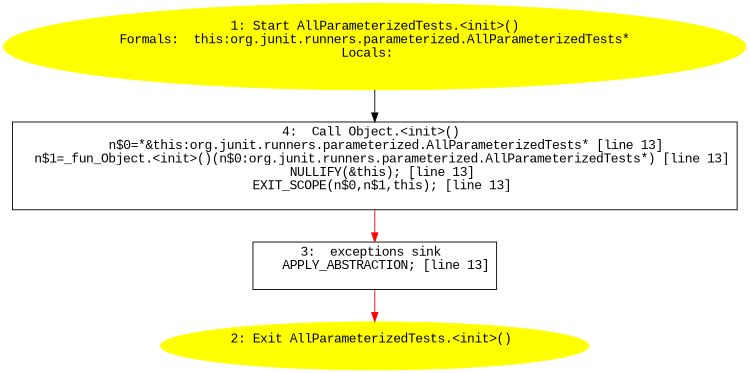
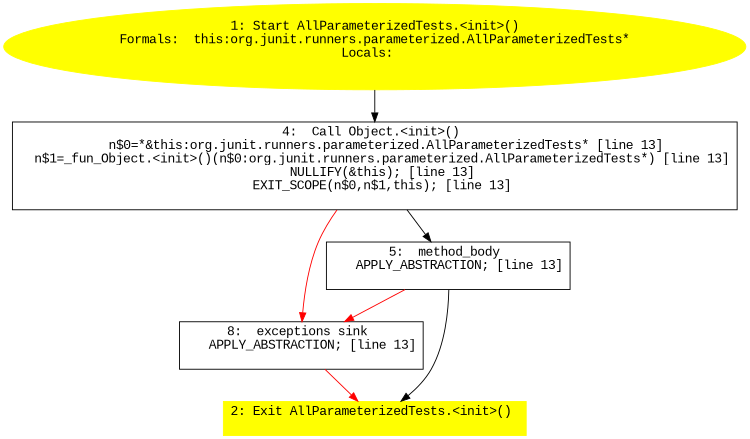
  digraph {
    fontname="Liberation Mono"
    node [fontname="Liberation Mono" shape=box]
    edge [fontname="Liberation Mono"]
    n1 [color=yellow label="1: Start AllParameterizedTests.<init>()\nFormals:  this:org.junit.runners.parameterized.AllParameterizedTests*\nLocals:  \n  " style=filled shape=""]
    n2 [label="4:  Call Object.<init>() \n   n$0=*&this:org.junit.runners.parameterized.AllParameterizedTests* [line 13]\n  n$1=_fun_Object.<init>()(n$0:org.junit.runners.parameterized.AllParameterizedTests*) [line 13]\n  NULLIFY(&this); [line 13]\n  EXIT_SCOPE(n$0,n$1,this); [line 13]\n "]
-   n3 [label="3:  exceptions sink \n   APPLY_ABSTRACTION; [line 13]\n "]
-   n5 [color=yellow label="2: Exit AllParameterizedTests.<init>() \n  " style=filled shape=""]
+   n3 [label="8:  exceptions sink \n   APPLY_ABSTRACTION; [line 13]\n "]
+   n4 [label="5:  method_body \n   APPLY_ABSTRACTION; [line 13]\n "]
+   n5 [color=yellow label="2: Exit AllParameterizedTests.<init>() \n  " style=filled]
    n1 -> n2
    n2 -> n3 [color=red]
+   n2 -> n4
    n3 -> n5 [color=red]
+   n4 -> n3 [color=red]
+   n4 -> n5
  }
